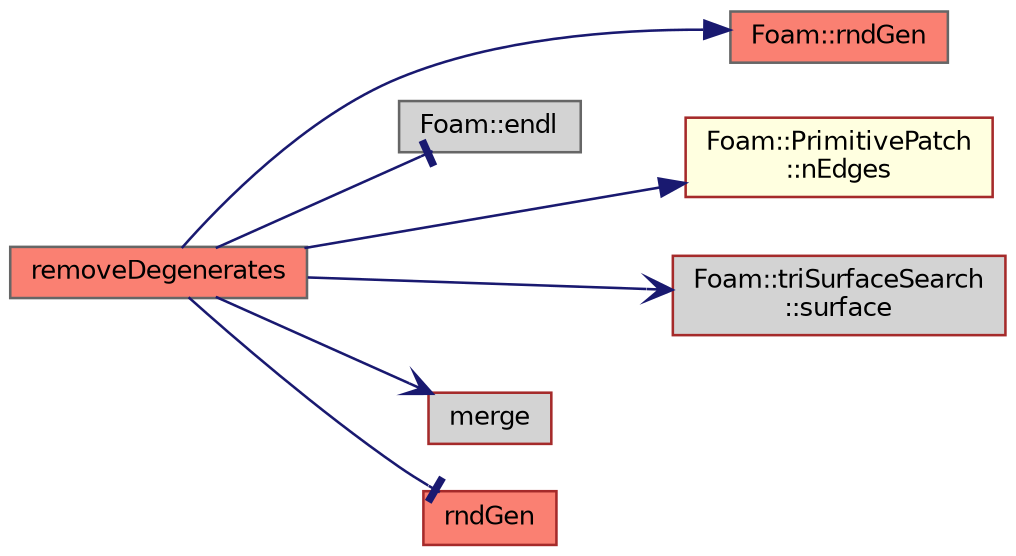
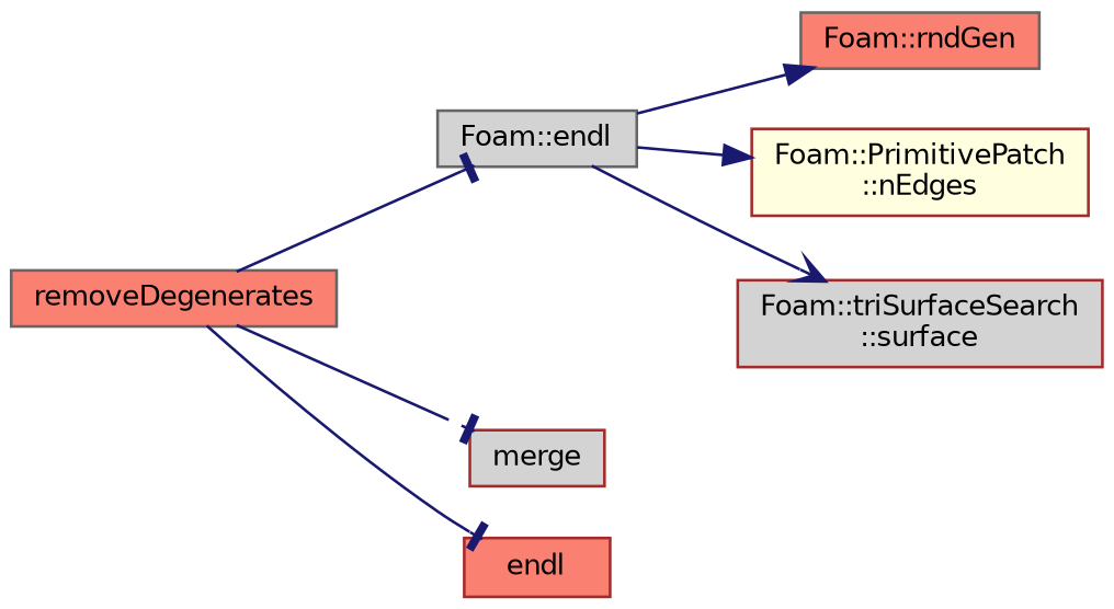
  digraph {
    rankdir=LR
    node [color=brown fillcolor=salmon fontname=Helvetica fontsize=10 shape=record style=filled]
    edge [arrowhead=normal color=midnightblue fontname=Helvetica fontsize=10 labelfontname=Helvetica labelfontsize=10 style=solid]
    n1 [color=gray40 fontcolor=black height=0.2 label=removeDegenerates width=0.4]
    n2 [color=gray40 height=0.2 label="Foam::rndGen" width=0.4]
    n3 [color=gray40 fillcolor=lightgrey height=0.2 label="Foam::endl" width=0.4]
    n4 [fillcolor=lightgrey height=0.2 label=merge width=0.4]
    n5 [fillcolor=lightyellow height=0.2 label="Foam::PrimitivePatch\l::nEdges" width=0.4]
-   n6 [height=0.2 label=rndGen width=0.4]
+   n6 [height=0.2 label=endl width=0.4]
    n7 [fillcolor=lightgrey height=0.2 label="Foam::triSurfaceSearch\l::surface" width=0.4]
-   n1 -> n2
+   n3 -> n2
    n1 -> n3 [arrowhead=tee]
-   n1 -> n4 [arrowhead=vee]
-   n1 -> n5
+   n1 -> n4 [arrowhead=tee]
+   n3 -> n5
    n1 -> n6 [arrowhead=tee]
-   n1 -> n7 [arrowhead=vee]
+   n3 -> n7 [arrowhead=vee]
  }
